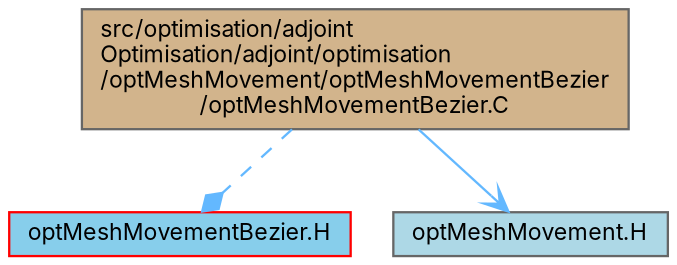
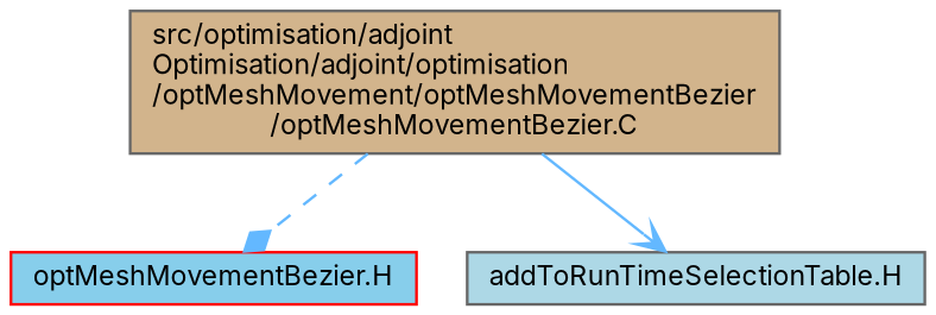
  digraph {
    fontname=Inter
    node [fontname=Inter fontsize=10 shape=box style=filled]
    edge [color=steelblue1 fontname=Inter fontsize=10 labelfontname=Helvetica labelfontsize=10]
    n1 [color=gray40 fillcolor=tan fontcolor=black height=0.2 label="src/optimisation/adjoint\lOptimisation/adjoint/optimisation\l/optMeshMovement/optMeshMovementBezier\l/optMeshMovementBezier.C" width=0.4]
    n2 [color=red fillcolor=skyblue height=0.2 label="optMeshMovementBezier.H" width=0.4]
-   n3 [color=grey40 fillcolor=lightblue height=0.2 label="optMeshMovement.H" width=0.4]
+   n3 [color=grey40 fillcolor=lightblue height=0.2 label="addToRunTimeSelectionTable.H" width=0.4]
    n1 -> n2 [style=dashed arrowhead=diamond]
    n1 -> n3 [style=solid arrowhead=vee]
  }
